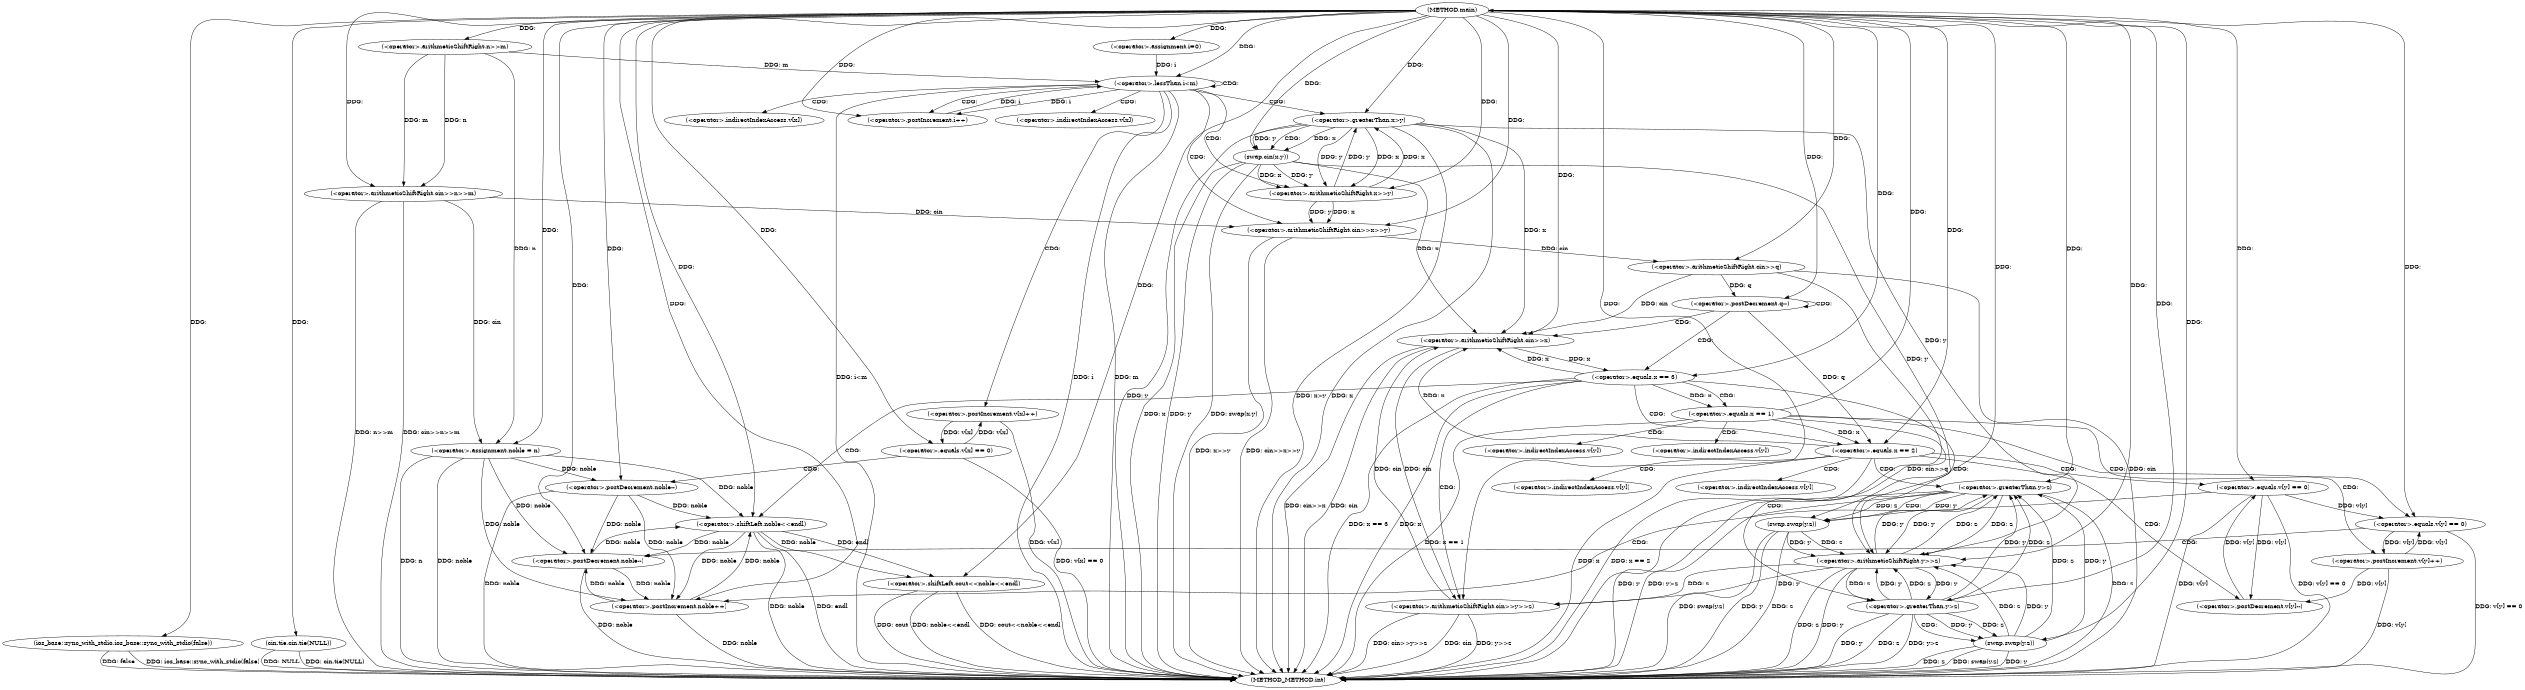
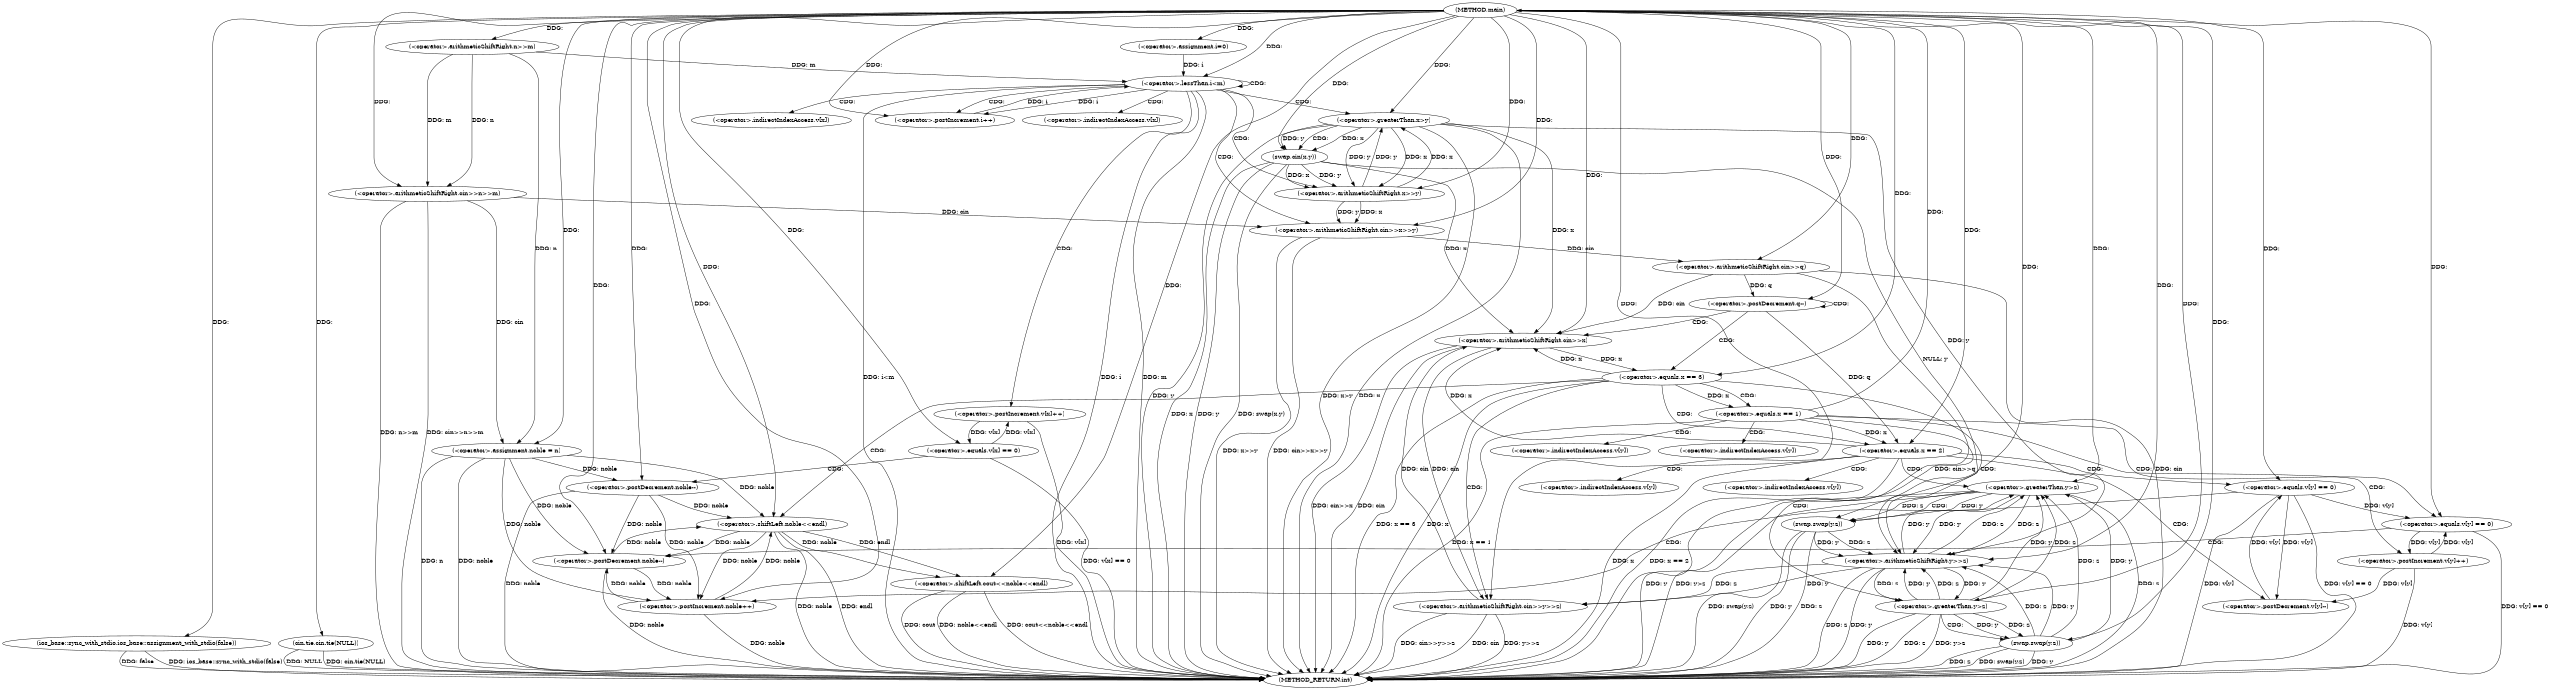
  digraph {
    n1 [label="(METHOD,main)"]
-   n2 [label="(ios_base::sync_with_stdio,ios_base::sync_with_stdio(false))"]
+   n2 [label="(ios_base::sync_with_stdio,ios_base::assignment_with_stdio(false))"]
    n3 [label="(cin.tie,cin.tie(NULL))"]
    n4 [label="(<operator>.arithmeticShiftRight,cin>>n>>m)"]
    n5 [label="(<operator>.assignment,noble = n)"]
    n6 [label="(<operator>.arithmeticShiftRight,cin>>q)"]
    n7 [label="(<operator>.assignment,i=0)"]
    n8 [label="(<operator>.lessThan,i<m)"]
    n9 [label="(<operator>.postIncrement,i++)"]
    n10 [label="(<operator>.postDecrement,q--)"]
    n11 [label="(<operator>.arithmeticShiftRight,n>>m)"]
    n12 [label="(<operator>.arithmeticShiftRight,cin>>x>>y)"]
    n13 [label="(<operator>.arithmeticShiftRight,cin>>x)"]
    n14 [label="(<operator>.greaterThan,x>y)"]
    n15 [label="(swap,cin(x,y))"]
    n16 [label="(<operator>.equals,v[x] == 0)"]
    n17 [label="(<operator>.postDecrement,noble--)"]
    n18 [label="(<operator>.equals,x == 3)"]
    n19 [label="(<operator>.arithmeticShiftRight,x>>y)"]
    n20 [label="(<operator>.shiftLeft,cout<<noble<<endl)"]
    n21 [label="(<operator>.arithmeticShiftRight,cin>>y>>z)"]
    n22 [label="(<operator>.shiftLeft,noble<<endl)"]
    n23 [label="(<operator>.equals,x == 2)"]
    n24 [label="(<operator>.arithmeticShiftRight,y>>z)"]
    n25 [label="(<operator>.greaterThan,y>z)"]
    n26 [label="(swap,swap(y,z))"]
    n27 [label="(<operator>.equals,v[y] == 0)"]
    n28 [label="(<operator>.postDecrement,noble--)"]
    n29 [label="(<operator>.greaterThan,y>z)"]
    n30 [label="(swap,swap(y,z))"]
    n31 [label="(<operator>.equals,v[y] == 0)"]
    n32 [label="(<operator>.postIncrement,noble++)"]
-   n33 [label="(METHOD_METHOD,int)"]
+   n33 [label="(METHOD_RETURN,int)"]
    n34 [label="(<operator>.postIncrement,v[x]++)"]
    n35 [label="(<operator>.indirectIndexAccess,v[x])"]
    n36 [label="(<operator>.indirectIndexAccess,v[x])"]
    n37 [label="(<operator>.equals,x == 1)"]
    n38 [label="(<operator>.postIncrement,v[y]++)"]
    n39 [label="(<operator>.indirectIndexAccess,v[y])"]
    n40 [label="(<operator>.indirectIndexAccess,v[y])"]
    n41 [label="(<operator>.postDecrement,v[y]--)"]
    n42 [label="(<operator>.indirectIndexAccess,v[y])"]
    n43 [label="(<operator>.indirectIndexAccess,v[y])"]
    n1 -> n2 [label="DDG: "]
    n1 -> n3 [label="DDG: "]
    n1 -> n4 [label="DDG: "]
    n1 -> n5 [label="DDG: "]
    n1 -> n6 [label="DDG: "]
    n1 -> n7 [label="DDG: "]
    n1 -> n8 [label="DDG: "]
    n1 -> n9 [label="DDG: "]
    n1 -> n10 [label="DDG: "]
    n1 -> n11 [label="DDG: "]
    n1 -> n12 [label="DDG: "]
    n1 -> n13 [label="DDG: "]
    n1 -> n14 [label="DDG: "]
    n1 -> n15 [label="DDG: "]
    n1 -> n16 [label="DDG: "]
    n1 -> n17 [label="DDG: "]
    n1 -> n18 [label="DDG: "]
    n1 -> n19 [label="DDG: "]
    n1 -> n20 [label="DDG: "]
    n1 -> n21 [label="DDG: "]
    n1 -> n22 [label="DDG: "]
    n1 -> n23 [label="DDG: "]
    n1 -> n24 [label="DDG: "]
    n1 -> n25 [label="DDG: "]
    n1 -> n26 [label="DDG: "]
    n1 -> n27 [label="DDG: "]
    n1 -> n28 [label="DDG: "]
    n1 -> n29 [label="DDG: "]
    n1 -> n30 [label="DDG: "]
    n1 -> n31 [label="DDG: "]
    n1 -> n32 [label="DDG: "]
    n2 -> n33 [label="DDG: ios_base::sync_with_stdio(false)"]
    n2 -> n33 [label="DDG: false"]
    n3 -> n33 [label="DDG: cin.tie(NULL)"]
    n3 -> n33 [label="DDG: NULL"]
    n4 -> n5 [label="DDG: cin"]
    n4 -> n12 [label="DDG: cin"]
    n4 -> n33 [label="DDG: n>>m"]
    n4 -> n33 [label="DDG: cin>>n>>m"]
    n5 -> n17 [label="DDG: noble"]
    n5 -> n22 [label="DDG: noble"]
    n5 -> n28 [label="DDG: noble"]
    n5 -> n32 [label="DDG: noble"]
    n5 -> n33 [label="DDG: noble"]
    n5 -> n33 [label="DDG: n"]
    n6 -> n10 [label="DDG: q"]
    n6 -> n13 [label="DDG: cin"]
    n6 -> n33 [label="DDG: cin"]
    n6 -> n33 [label="DDG: cin>>q"]
    n7 -> n8 [label="DDG: i"]
    n8 -> n8 [label="CDG: "]
    n8 -> n9 [label="DDG: i"]
    n8 -> n9 [label="CDG: "]
    n8 -> n12 [label="CDG: "]
    n8 -> n14 [label="CDG: "]
    n8 -> n19 [label="CDG: "]
    n8 -> n33 [label="DDG: i"]
    n8 -> n33 [label="DDG: m"]
    n8 -> n33 [label="DDG: i<m"]
    n8 -> n34 [label="CDG: "]
    n8 -> n35 [label="CDG: "]
    n8 -> n36 [label="CDG: "]
    n9 -> n8 [label="DDG: i"]
    n10 -> n10 [label="CDG: "]
    n10 -> n13 [label="CDG: "]
    n10 -> n18 [label="CDG: "]
    n10 -> n23 [label="DDG: q"]
    n11 -> n4 [label="DDG: n"]
    n11 -> n4 [label="DDG: m"]
    n11 -> n5 [label="DDG: n"]
    n11 -> n8 [label="DDG: m"]
    n12 -> n6 [label="DDG: cin"]
    n12 -> n33 [label="DDG: x>>y"]
    n12 -> n33 [label="DDG: cin>>x>>y"]
    n13 -> n18 [label="DDG: x"]
    n13 -> n21 [label="DDG: cin"]
    n13 -> n33 [label="DDG: cin"]
    n13 -> n33 [label="DDG: cin>>x"]
    n14 -> n13 [label="DDG: x"]
    n14 -> n15 [label="DDG: x"]
    n14 -> n15 [label="DDG: y"]
    n14 -> n15 [label="CDG: "]
    n14 -> n19 [label="DDG: x"]
    n14 -> n19 [label="DDG: y"]
    n14 -> n24 [label="DDG: y"]
    n14 -> n33 [label="DDG: x"]
    n14 -> n33 [label="DDG: y"]
    n14 -> n33 [label="DDG: x>y"]
    n15 -> n13 [label="DDG: x"]
    n15 -> n19 [label="DDG: x"]
    n15 -> n19 [label="DDG: y"]
-   n15 -> n24 [label="DDG: y"]
+   n15 -> n24 [label="NULL: y"]
    n15 -> n33 [label="DDG: x"]
    n15 -> n33 [label="DDG: y"]
    n15 -> n33 [label="DDG: swap(x,y)"]
    n16 -> n17 [label="CDG: "]
    n16 -> n33 [label="DDG: v[x] == 0"]
    n16 -> n34 [label="DDG: v[x]"]
    n17 -> n22 [label="DDG: noble"]
    n17 -> n28 [label="DDG: noble"]
    n17 -> n32 [label="DDG: noble"]
    n17 -> n33 [label="DDG: noble"]
    n18 -> n13 [label="DDG: x"]
    n18 -> n21 [label="CDG: "]
    n18 -> n22 [label="CDG: "]
    n18 -> n23 [label="CDG: "]
    n18 -> n24 [label="CDG: "]
    n18 -> n33 [label="DDG: x"]
    n18 -> n33 [label="DDG: x == 3"]
    n18 -> n37 [label="DDG: x"]
    n18 -> n37 [label="CDG: "]
    n19 -> n12 [label="DDG: y"]
    n19 -> n12 [label="DDG: x"]
    n19 -> n14 [label="DDG: x"]
    n19 -> n14 [label="DDG: y"]
    n20 -> n33 [label="DDG: noble<<endl"]
    n20 -> n33 [label="DDG: cout<<noble<<endl"]
    n20 -> n33 [label="DDG: cout"]
    n21 -> n13 [label="DDG: cin"]
    n21 -> n33 [label="DDG: cin"]
    n21 -> n33 [label="DDG: y>>z"]
    n21 -> n33 [label="DDG: cin>>y>>z"]
    n22 -> n20 [label="DDG: noble"]
    n22 -> n20 [label="DDG: endl"]
    n22 -> n28 [label="DDG: noble"]
    n22 -> n32 [label="DDG: noble"]
    n22 -> n33 [label="DDG: noble"]
    n22 -> n33 [label="DDG: endl"]
    n23 -> n13 [label="DDG: x"]
    n23 -> n29 [label="CDG: "]
    n23 -> n31 [label="CDG: "]
    n23 -> n33 [label="DDG: x"]
    n23 -> n33 [label="DDG: x == 2"]
    n23 -> n41 [label="CDG: "]
    n23 -> n42 [label="CDG: "]
    n23 -> n43 [label="CDG: "]
    n24 -> n21 [label="DDG: y"]
    n24 -> n21 [label="DDG: z"]
    n24 -> n25 [label="DDG: y"]
    n24 -> n25 [label="DDG: z"]
    n24 -> n29 [label="DDG: y"]
    n24 -> n29 [label="DDG: z"]
    n24 -> n33 [label="DDG: y"]
    n24 -> n33 [label="DDG: z"]
    n25 -> n24 [label="DDG: y"]
    n25 -> n24 [label="DDG: z"]
    n25 -> n26 [label="DDG: y"]
    n25 -> n26 [label="DDG: z"]
    n25 -> n26 [label="CDG: "]
    n25 -> n29 [label="DDG: y"]
    n25 -> n29 [label="DDG: z"]
    n25 -> n33 [label="DDG: y"]
    n25 -> n33 [label="DDG: z"]
    n25 -> n33 [label="DDG: y>z"]
    n26 -> n24 [label="DDG: y"]
    n26 -> n24 [label="DDG: z"]
    n26 -> n29 [label="DDG: y"]
    n26 -> n29 [label="DDG: z"]
    n26 -> n33 [label="DDG: y"]
    n26 -> n33 [label="DDG: z"]
    n26 -> n33 [label="DDG: swap(y,z)"]
    n27 -> n28 [label="CDG: "]
    n27 -> n33 [label="DDG: v[y] == 0"]
    n27 -> n38 [label="DDG: v[y]"]
    n28 -> n22 [label="DDG: noble"]
    n28 -> n32 [label="DDG: noble"]
    n28 -> n33 [label="DDG: noble"]
    n29 -> n24 [label="DDG: y"]
    n29 -> n24 [label="DDG: z"]
    n29 -> n30 [label="DDG: y"]
    n29 -> n30 [label="DDG: z"]
    n29 -> n30 [label="CDG: "]
    n29 -> n33 [label="DDG: y"]
    n29 -> n33 [label="DDG: z"]
    n29 -> n33 [label="DDG: y>z"]
    n30 -> n24 [label="DDG: y"]
    n30 -> n24 [label="DDG: z"]
    n30 -> n33 [label="DDG: y"]
    n30 -> n33 [label="DDG: z"]
    n30 -> n33 [label="DDG: swap(y,z)"]
    n31 -> n27 [label="DDG: v[y]"]
    n31 -> n32 [label="CDG: "]
    n31 -> n33 [label="DDG: v[y]"]
    n31 -> n33 [label="DDG: v[y] == 0"]
    n31 -> n41 [label="DDG: v[y]"]
    n32 -> n22 [label="DDG: noble"]
    n32 -> n28 [label="DDG: noble"]
    n32 -> n33 [label="DDG: noble"]
    n34 -> n16 [label="DDG: v[x]"]
    n34 -> n33 [label="DDG: v[x]"]
    n37 -> n1 [label="DDG: "]
    n37 -> n23 [label="DDG: x"]
    n37 -> n25 [label="CDG: "]
    n37 -> n27 [label="CDG: "]
    n37 -> n33 [label="DDG: x == 1"]
    n37 -> n38 [label="CDG: "]
    n37 -> n39 [label="CDG: "]
    n37 -> n40 [label="CDG: "]
    n38 -> n27 [label="DDG: v[y]"]
    n38 -> n33 [label="DDG: v[y]"]
    n38 -> n41 [label="DDG: v[y]"]
    n41 -> n31 [label="DDG: v[y]"]
  }
